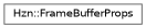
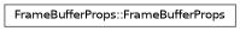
  digraph {
    rankdir=LR
-   n1 [color=grey40 fillcolor=white fontname=Helvetica fontsize=10 height=0.2 label="Hzn::FrameBufferProps" shape=box style=filled width=0.4]
+   n1 [color=grey40 fillcolor=white fontname=Helvetica fontsize=10 height=0.2 label="FrameBufferProps::FrameBufferProps" shape=box style=filled width=0.4]
  }
